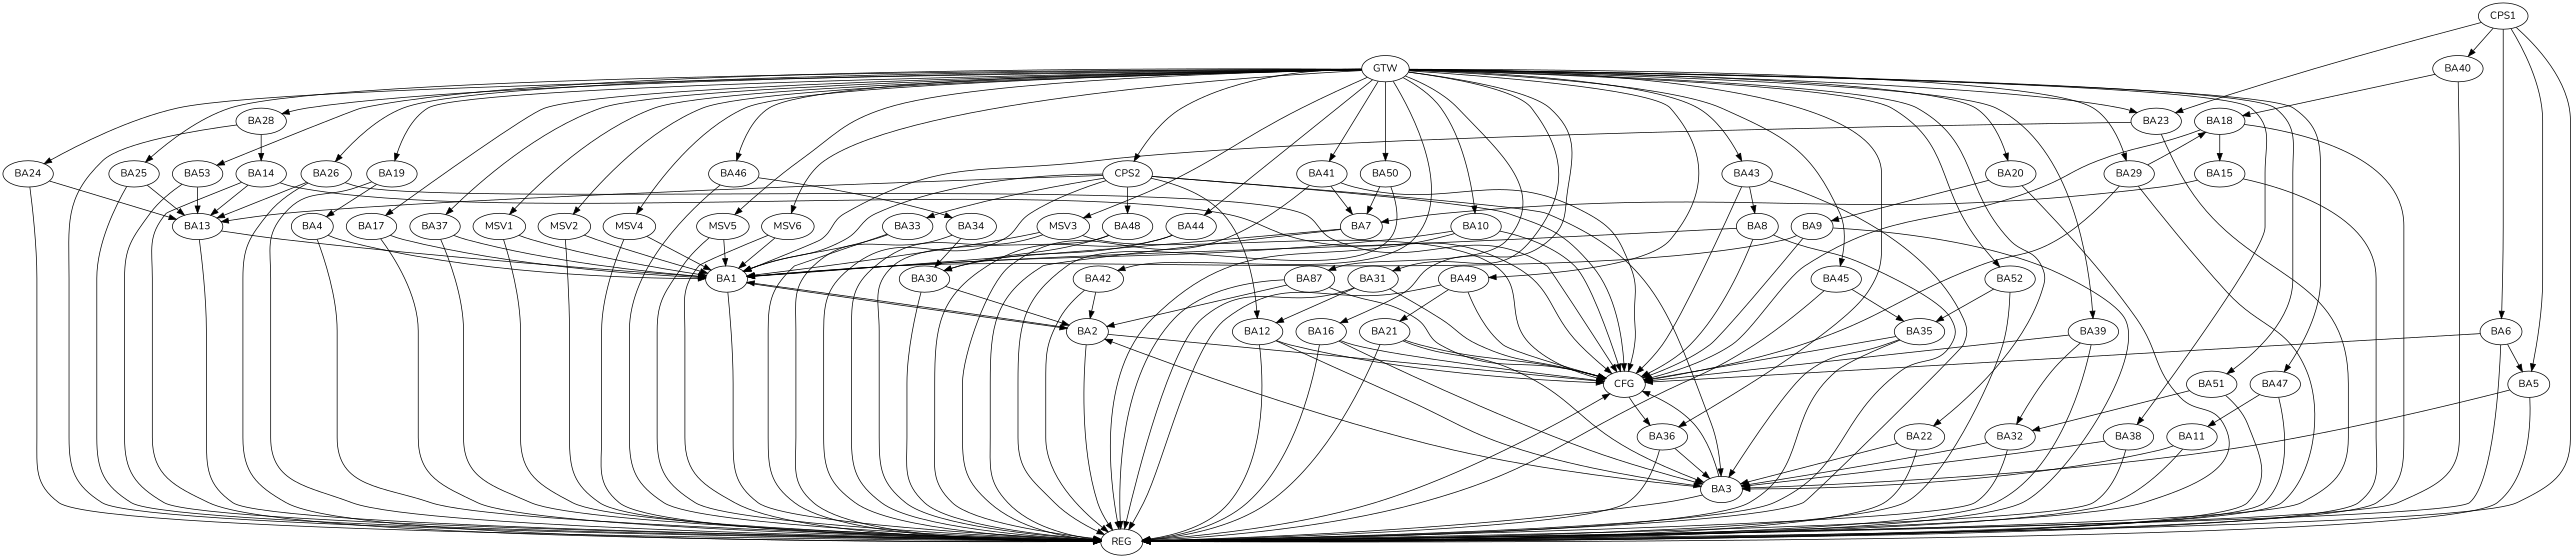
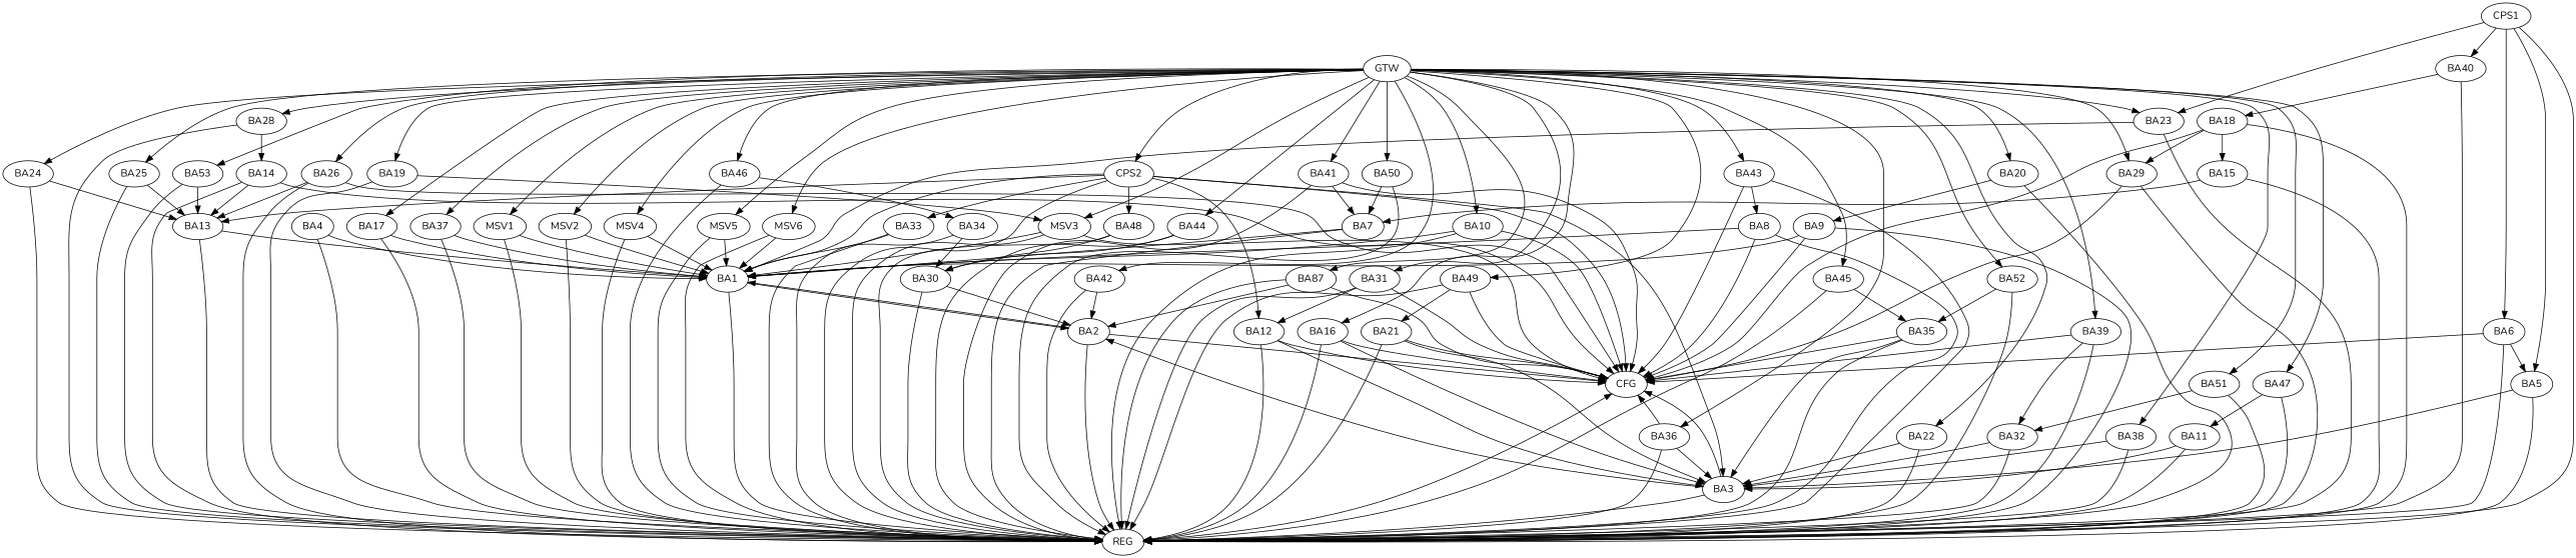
  strict digraph {
    fontname=Nunito
    node [fontname=Nunito]
    edge [fontname=Nunito]
    n1 [label=BA1]
    n2 [label=BA2]
    n3 [label=REG]
    n4 [label=CFG]
    n5 [label=BA3]
    n6 [label=BA4]
    n7 [label=BA5]
    n8 [label=BA6]
    n9 [label=BA7]
    n10 [label=BA8]
    n11 [label=BA9]
    n12 [label=BA10]
    n13 [label=BA11]
    n14 [label=BA12]
    n15 [label=BA13]
    n16 [label=BA14]
    n17 [label=BA15]
    n18 [label=BA16]
    n19 [label=BA17]
    n20 [label=BA18]
    n21 [label=BA19]
    n22 [label=BA20]
    n23 [label=BA21]
    n24 [label=BA22]
    n25 [label=BA23]
    n26 [label=BA24]
    n27 [label=BA25]
    n28 [label=BA26]
    n29 [label=BA87]
    n30 [label=BA28]
    n31 [label=BA29]
    n32 [label=BA30]
    n33 [label=BA31]
    n34 [label=BA32]
    n35 [label=BA33]
    n36 [label=BA34]
    n37 [label=BA35]
    n38 [label=BA36]
    n39 [label=BA37]
    n40 [label=BA38]
    n41 [label=BA39]
    n42 [label=BA40]
    n43 [label=BA41]
    n44 [label=BA42]
    n45 [label=BA43]
    n46 [label=BA44]
    n47 [label=BA45]
    n48 [label=BA46]
    n49 [label=BA47]
    n50 [label=BA48]
    n51 [label=BA49]
    n52 [label=BA50]
    n53 [label=BA51]
    n54 [label=BA52]
    n55 [label=BA53]
    n56 [label=CPS1]
    n57 [label=CPS2]
    n58 [label=GTW]
    n59 [label=MSV1]
    n60 [label=MSV2]
    n61 [label=MSV3]
    n62 [label=MSV4]
    n63 [label=MSV5]
    n64 [label=MSV6]
    n1 -> n2
    n1 -> n3
    n2 -> n1
    n2 -> n3
    n2 -> n4
    n3 -> n4
    n5 -> n2
    n5 -> n3
    n5 -> n4
    n6 -> n1
    n6 -> n3
    n7 -> n3
    n7 -> n5
    n8 -> n3
    n8 -> n4
    n8 -> n7
    n9 -> n1
    n9 -> n3
    n10 -> n1
    n10 -> n3
    n10 -> n4
    n11 -> n1
    n11 -> n3
    n11 -> n4
    n12 -> n1
    n12 -> n3
    n12 -> n4
    n13 -> n3
    n13 -> n5
    n14 -> n3
    n14 -> n4
    n14 -> n5
    n15 -> n1
    n15 -> n3
    n16 -> n3
    n16 -> n4
    n16 -> n15
    n17 -> n3
    n17 -> n9
    n18 -> n3
    n18 -> n4
    n18 -> n5
    n19 -> n1
    n19 -> n3
    n20 -> n3
    n20 -> n4
    n20 -> n17
    n21 -> n3
-   n21 -> n6
+   n21 -> n61
    n22 -> n3
    n22 -> n11
    n23 -> n3
    n23 -> n4
    n23 -> n5
    n24 -> n3
    n24 -> n5
    n25 -> n1
    n25 -> n3
    n26 -> n3
    n26 -> n15
    n27 -> n3
    n27 -> n15
    n28 -> n3
    n28 -> n4
    n28 -> n15
    n29 -> n2
    n29 -> n3
    n29 -> n4
    n30 -> n3
    n30 -> n16
    n31 -> n3
    n31 -> n4
-   n31 -> n20
+   n20 -> n31
    n32 -> n2
    n32 -> n3
    n33 -> n3
    n33 -> n4
    n33 -> n14
    n34 -> n3
    n34 -> n5
    n35 -> n1
    n35 -> n3
    n36 -> n3
    n36 -> n32
    n37 -> n3
    n37 -> n4
    n37 -> n5
    n38 -> n3
-   n4 -> n38
+   n38 -> n4
    n38 -> n5
    n39 -> n1
    n39 -> n3
    n40 -> n3
    n40 -> n5
    n41 -> n3
    n41 -> n4
    n41 -> n34
    n42 -> n3
    n42 -> n20
    n43 -> n3
    n43 -> n4
    n43 -> n9
    n44 -> n2
    n44 -> n3
    n45 -> n3
    n45 -> n4
    n45 -> n10
    n46 -> n3
    n46 -> n32
    n47 -> n3
    n47 -> n37
    n48 -> n3
    n48 -> n36
    n49 -> n3
    n49 -> n13
    n50 -> n3
    n50 -> n32
    n51 -> n3
    n51 -> n4
    n51 -> n23
    n52 -> n3
    n52 -> n9
    n53 -> n3
    n53 -> n34
    n54 -> n3
    n54 -> n37
    n55 -> n3
    n55 -> n15
    n56 -> n3
    n56 -> n7
    n56 -> n8
    n56 -> n25
    n56 -> n42
    n57 -> n1
    n57 -> n3
    n57 -> n4
    n57 -> n5
    n57 -> n14
    n57 -> n15
    n57 -> n35
    n57 -> n50
    n58 -> n12
    n58 -> n18
    n58 -> n19
    n58 -> n21
    n58 -> n22
    n58 -> n24
    n58 -> n25
    n58 -> n26
    n58 -> n27
    n58 -> n28
    n58 -> n29
    n58 -> n30
    n58 -> n31
    n58 -> n33
    n58 -> n38
    n58 -> n39
    n58 -> n40
    n58 -> n41
    n58 -> n43
    n58 -> n44
    n58 -> n45
    n58 -> n46
    n58 -> n47
    n58 -> n48
    n58 -> n49
    n58 -> n51
    n58 -> n52
    n58 -> n53
    n58 -> n54
    n58 -> n55
    n58 -> n57
    n58 -> n59
    n58 -> n60
    n58 -> n61
    n58 -> n62
    n58 -> n63
    n58 -> n64
    n59 -> n1
    n59 -> n3
    n60 -> n1
    n60 -> n3
    n61 -> n1
    n61 -> n3
    n61 -> n4
    n62 -> n1
    n62 -> n3
    n63 -> n1
    n63 -> n3
    n64 -> n1
    n64 -> n3
  }
